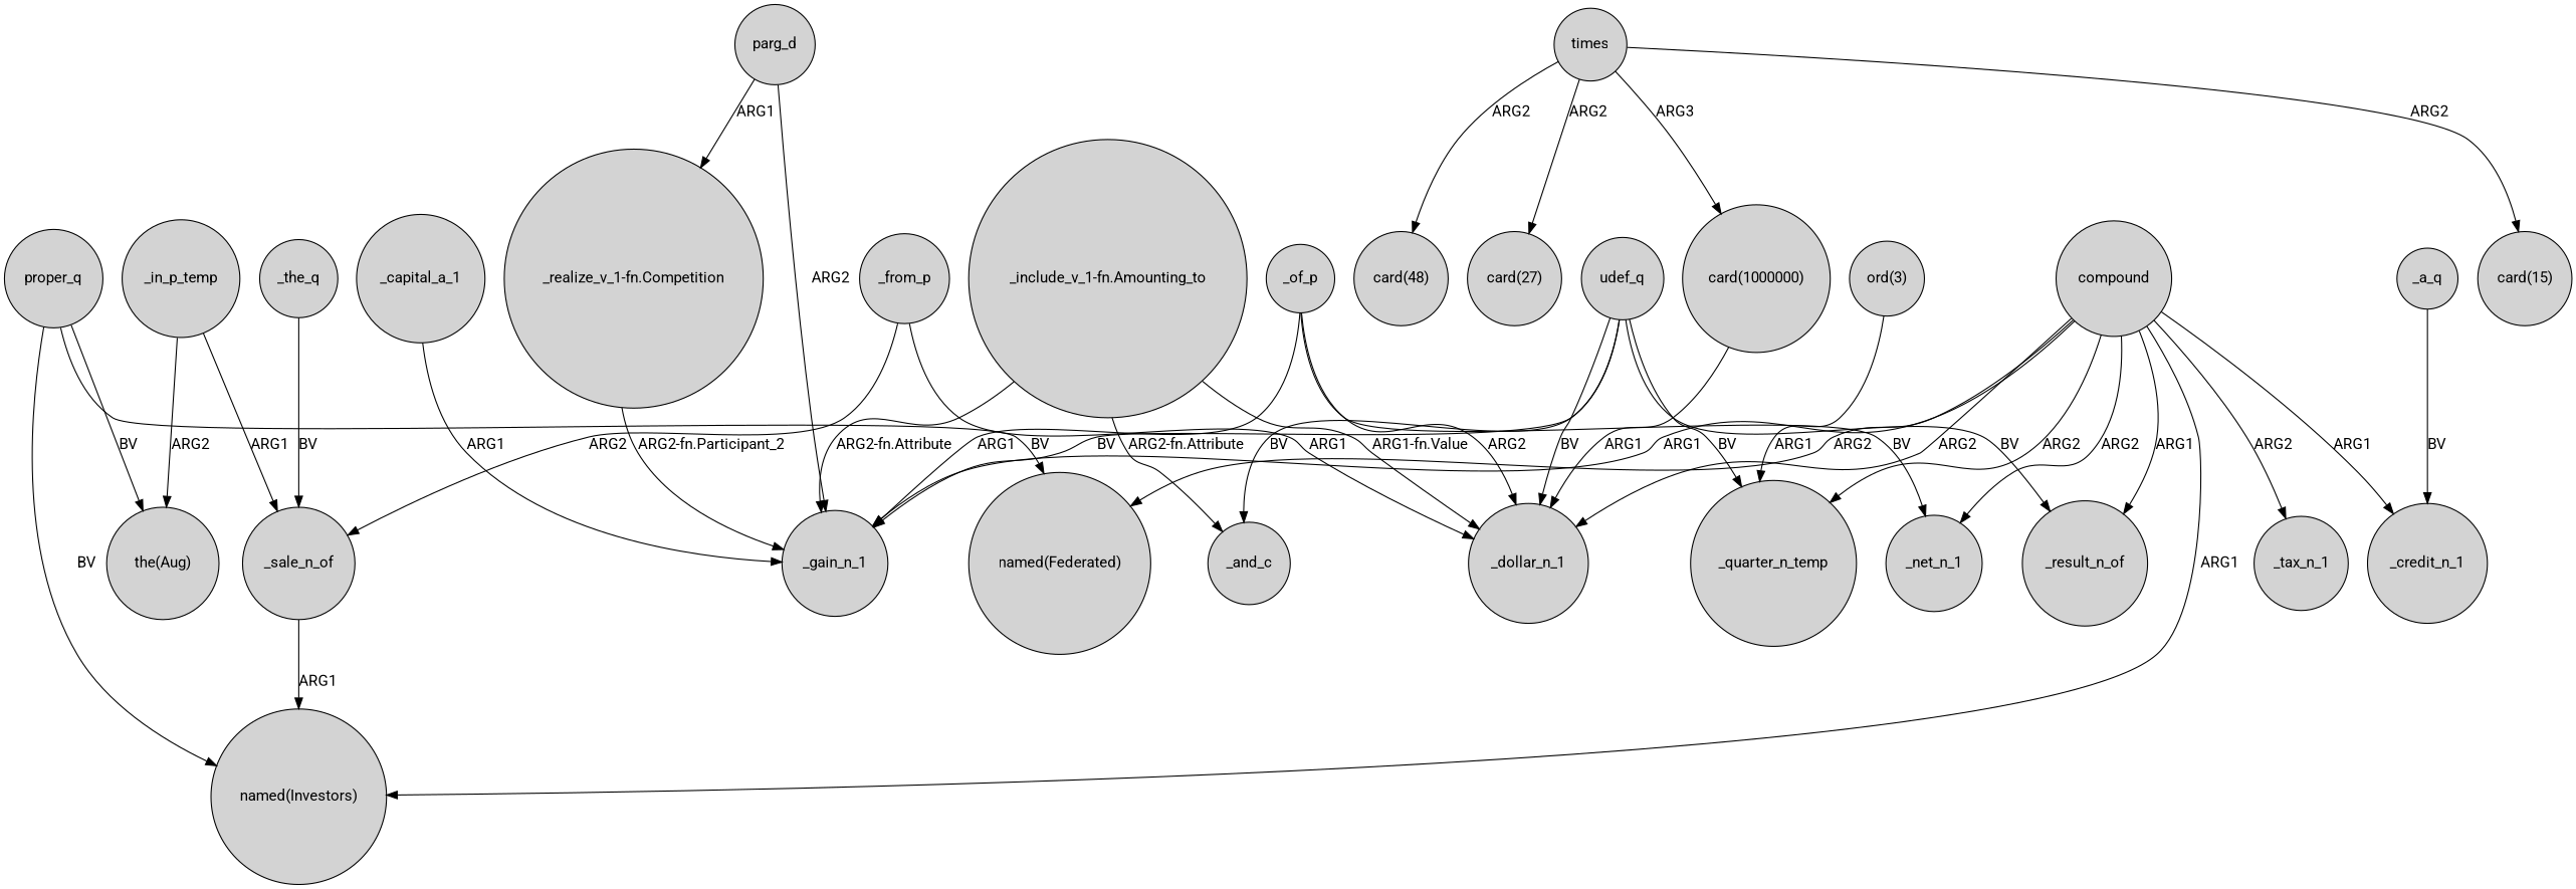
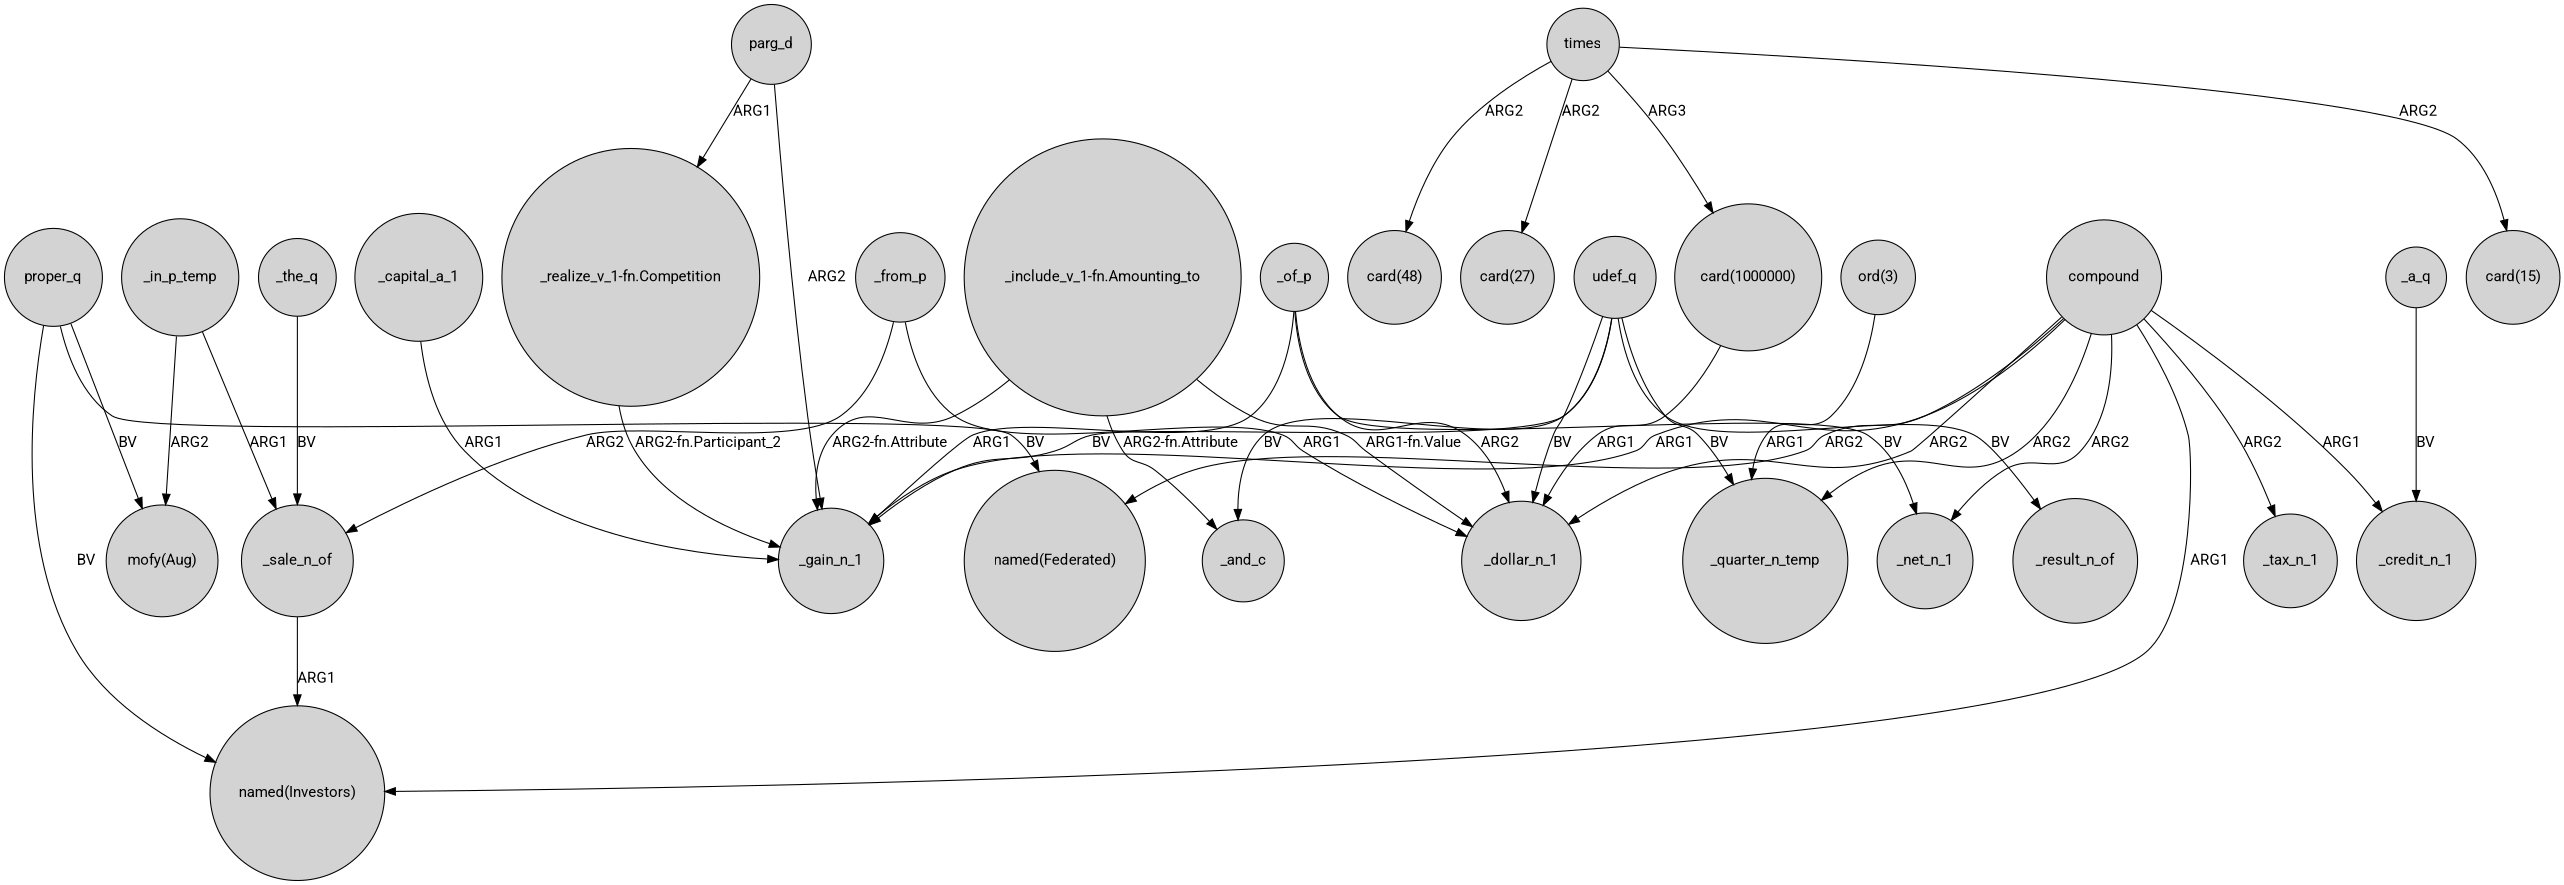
  digraph {
    fontname=Roboto
    node [fontname=Roboto shape=circle style=filled]
    edge [fontname=Roboto]
    _in_p_temp
-   "mofy(Aug)" [label="the(Aug)"]
+   "mofy(Aug)"
    _sale_n_of
    "named(Investors)"
    "_include_v_1-fn.Amounting_to"
    _dollar_n_1
    _gain_n_1
    _and_c
    compound
    _result_n_of
    _net_n_1
    _quarter_n_temp
    "named(Federated)"
    _tax_n_1
    _credit_n_1
    times
    "card(27)"
    "card(1000000)"
    "card(15)"
    "card(48)"
    "ord(3)"
    _from_p
    "_realize_v_1-fn.Competition"
    _capital_a_1
    proper_q
    udef_q
    _of_p
    parg_d
    _the_q
    _a_q
    _in_p_temp -> "mofy(Aug)" [label=ARG2]
    _in_p_temp -> _sale_n_of [label=ARG1]
    _sale_n_of -> "named(Investors)" [label=ARG1]
    "_include_v_1-fn.Amounting_to" -> _dollar_n_1 [label="ARG1-fn.Value"]
    "_include_v_1-fn.Amounting_to" -> _gain_n_1 [label="ARG2-fn.Attribute"]
    "_include_v_1-fn.Amounting_to" -> _and_c [label="ARG2-fn.Attribute"]
    compound -> "named(Investors)" [label=ARG1]
    compound -> _dollar_n_1 [label=ARG2]
    compound -> _gain_n_1 [label=ARG1]
-   compound -> _result_n_of [label=ARG1]
    compound -> _net_n_1 [label=ARG2]
    compound -> _quarter_n_temp [label=ARG2]
    compound -> "named(Federated)" [label=ARG2]
    compound -> _tax_n_1 [label=ARG2]
    compound -> _credit_n_1 [label=ARG1]
    times -> "card(27)" [label=ARG2]
    times -> "card(1000000)" [label=ARG3]
    times -> "card(15)" [label=ARG2]
    times -> "card(48)" [label=ARG2]
    "card(1000000)" -> _dollar_n_1 [label=ARG1]
    "ord(3)" -> _quarter_n_temp [label=ARG1]
    _from_p -> _sale_n_of [label=ARG2]
    _from_p -> _dollar_n_1 [label=ARG1]
    "_realize_v_1-fn.Competition" -> _gain_n_1 [label="ARG2-fn.Participant_2"]
    _capital_a_1 -> _gain_n_1 [label=ARG1]
    proper_q -> "mofy(Aug)" [label=BV]
    proper_q -> "named(Investors)" [label=BV]
    proper_q -> "named(Federated)" [label=BV]
    udef_q -> _dollar_n_1 [label=BV]
    udef_q -> _gain_n_1 [label=BV]
    udef_q -> _and_c [label=BV]
    udef_q -> _result_n_of [label=BV]
    udef_q -> _quarter_n_temp [label=BV]
    _of_p -> _dollar_n_1 [label=ARG2]
    _of_p -> _gain_n_1 [label=ARG1]
    _of_p -> _net_n_1 [label=BV]
    parg_d -> _gain_n_1 [label=ARG2]
    parg_d -> "_realize_v_1-fn.Competition" [label=ARG1]
    _the_q -> _sale_n_of [label=BV]
    _a_q -> _credit_n_1 [label=BV]
  }
